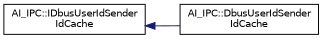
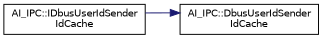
  digraph {
    rankdir=LR
    node [color=black fillcolor=white fontname=Helvetica fontsize=10 shape=record style=filled]
    n1 [height=0.2 label="AI_IPC::IDbusUserIdSender\lIdCache" width=0.4]
    n2 [height=0.2 label="AI_IPC::DbusUserIdSender\lIdCache" width=0.4]
-   n1 -> n2 [color=midnightblue dir=back fontname=Helvetica fontsize=10 labelfontname=Helvetica labelfontsize=10 style=solid]
+   n2 -> n1 [color=midnightblue dir=back fontname=Helvetica fontsize=10 labelfontname=Helvetica labelfontsize=10 style=solid]
  }
